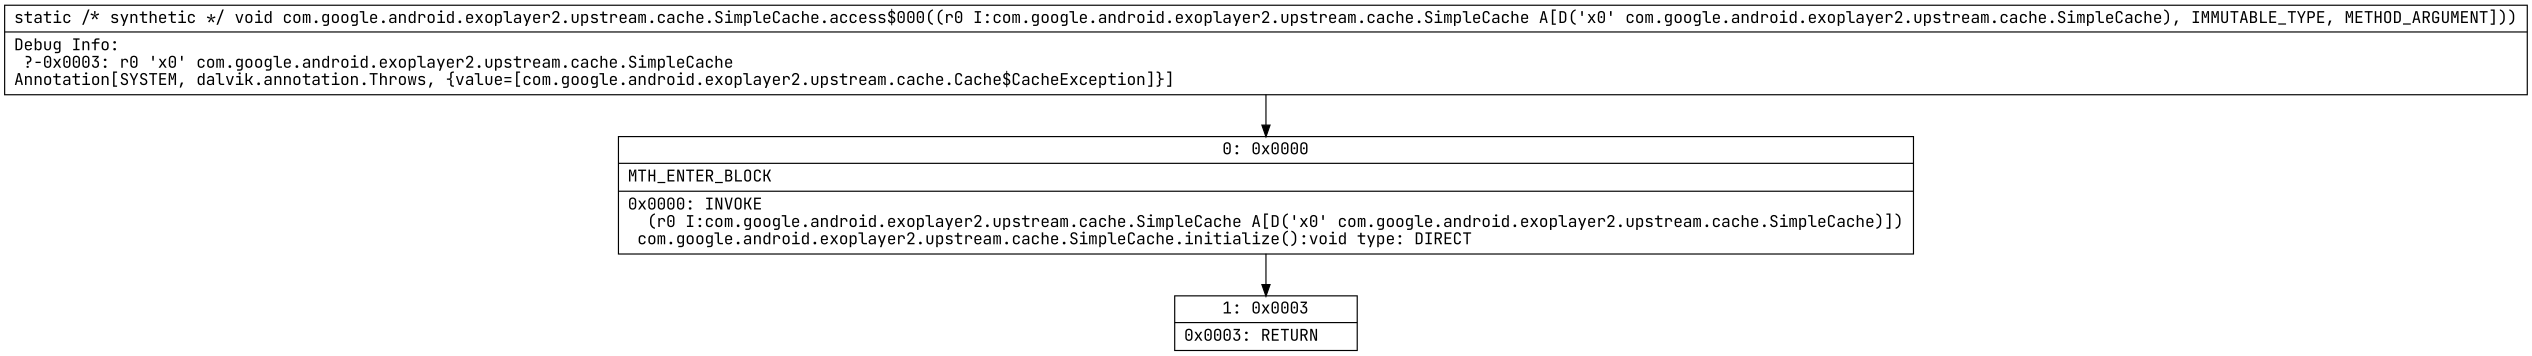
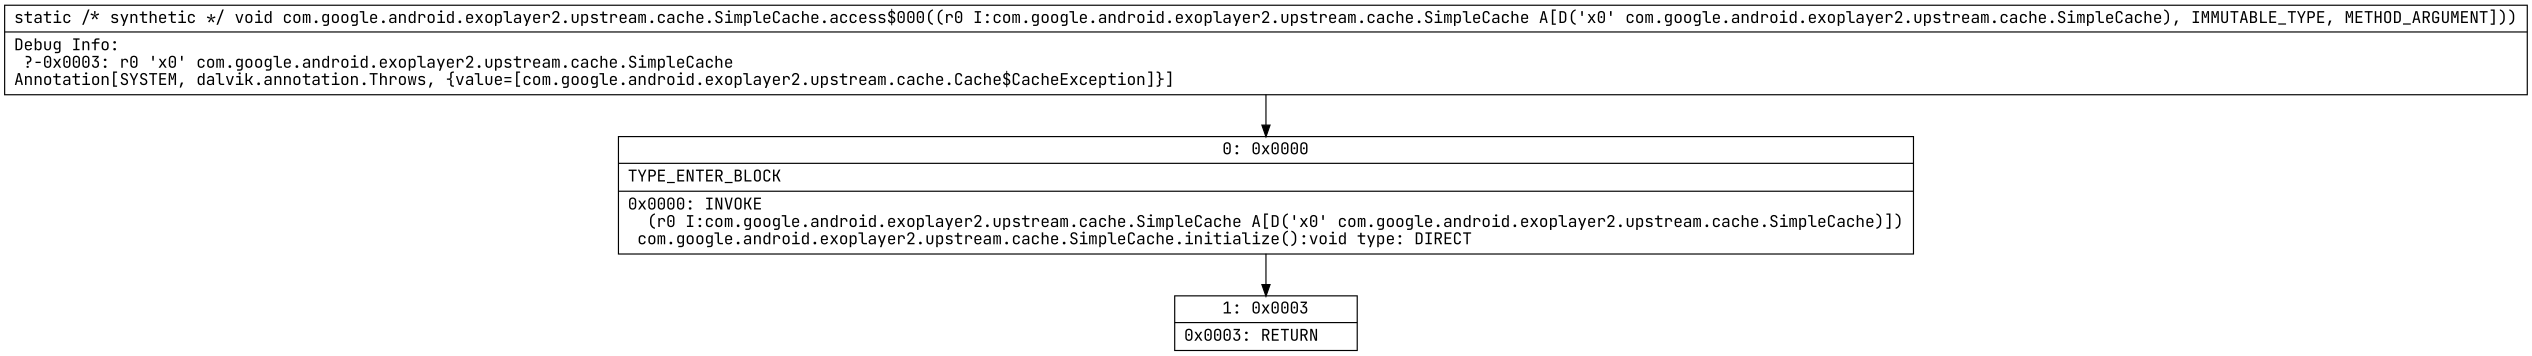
  digraph {
    fontname="JetBrains Mono"
    node [shape=record fontname="JetBrains Mono"]
    edge [fontname="JetBrains Mono"]
-   n1 [label="{0\:\ 0x0000|MTH_ENTER_BLOCK\l|0x0000: INVOKE  \l  (r0 I:com.google.android.exoplayer2.upstream.cache.SimpleCache A[D('x0' com.google.android.exoplayer2.upstream.cache.SimpleCache)])\l com.google.android.exoplayer2.upstream.cache.SimpleCache.initialize():void type: DIRECT \l}"]
+   n1 [label="{0\:\ 0x0000|TYPE_ENTER_BLOCK\l|0x0000: INVOKE  \l  (r0 I:com.google.android.exoplayer2.upstream.cache.SimpleCache A[D('x0' com.google.android.exoplayer2.upstream.cache.SimpleCache)])\l com.google.android.exoplayer2.upstream.cache.SimpleCache.initialize():void type: DIRECT \l}"]
    n2 [label="{1\:\ 0x0003|0x0003: RETURN   \l}"]
    n3 [label="{static \/* synthetic *\/ void com.google.android.exoplayer2.upstream.cache.SimpleCache.access$000((r0 I:com.google.android.exoplayer2.upstream.cache.SimpleCache A[D('x0' com.google.android.exoplayer2.upstream.cache.SimpleCache), IMMUTABLE_TYPE, METHOD_ARGUMENT]))  | Debug Info:\l  ?\-0x0003: r0 'x0' com.google.android.exoplayer2.upstream.cache.SimpleCache\lAnnotation[SYSTEM, dalvik.annotation.Throws, \{value=[com.google.android.exoplayer2.upstream.cache.Cache$CacheException]\}]\l}"]
    n1 -> n2
    n3 -> n1
  }
